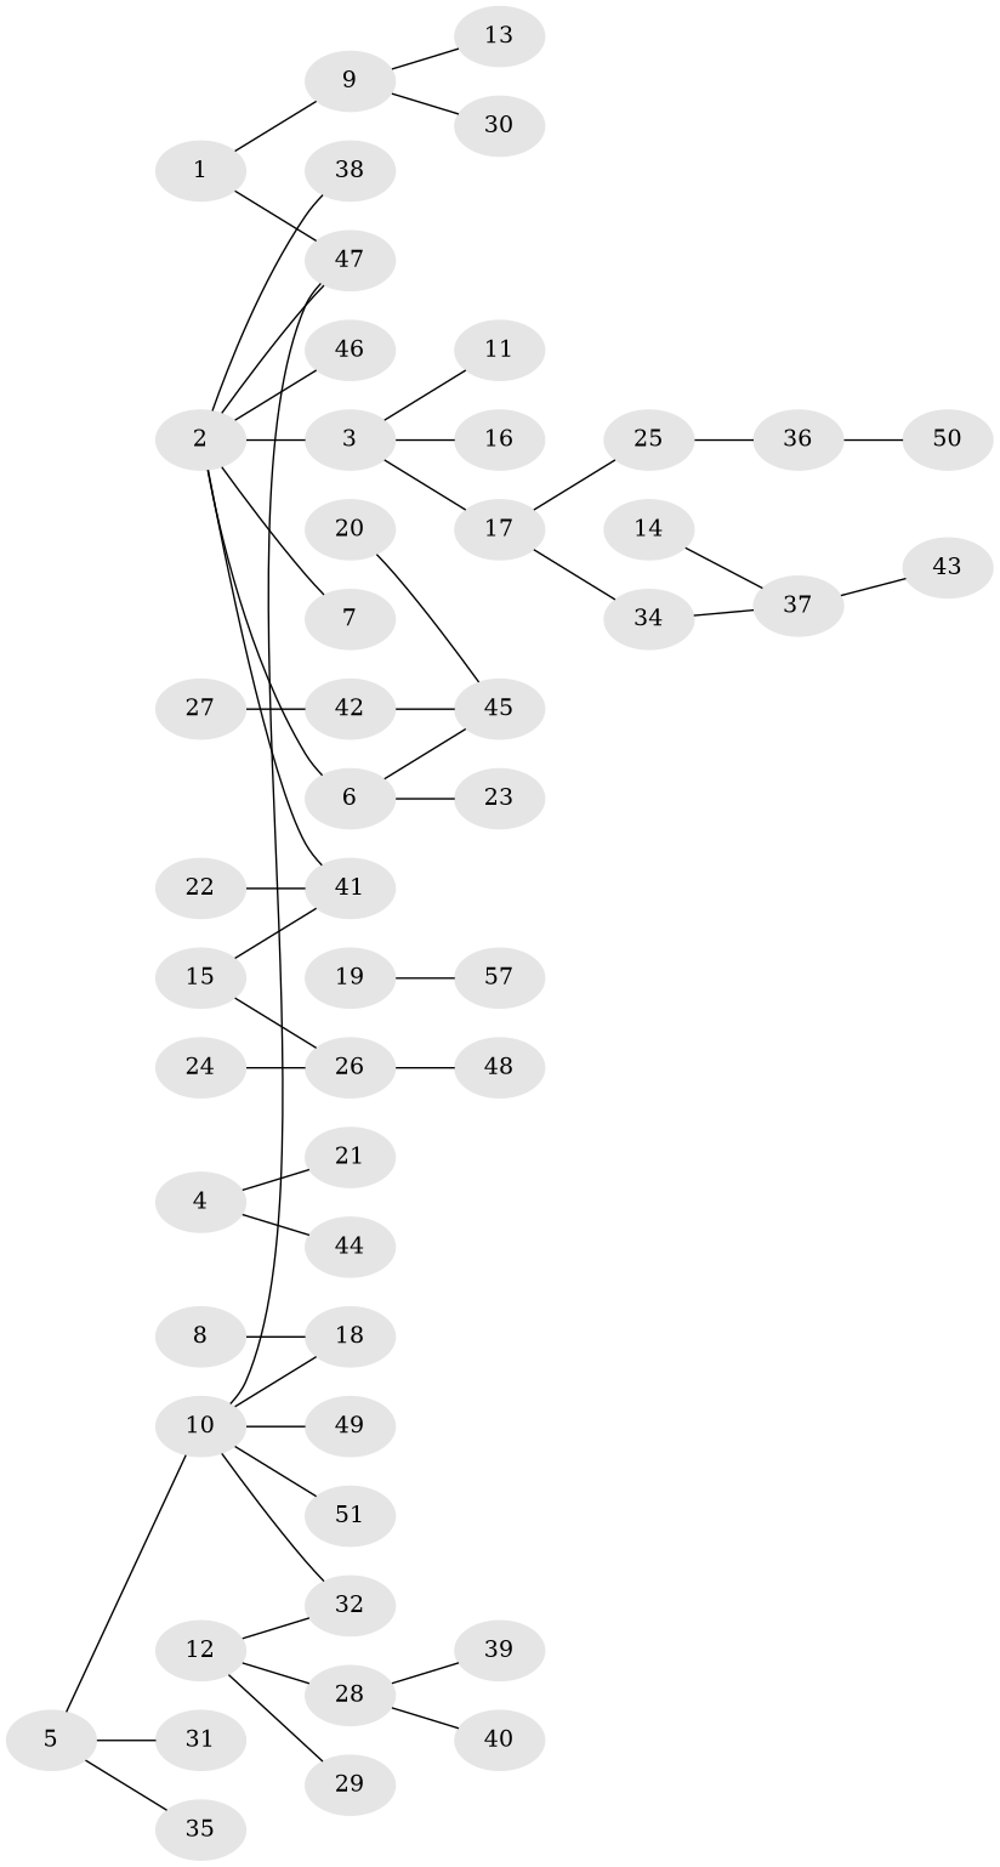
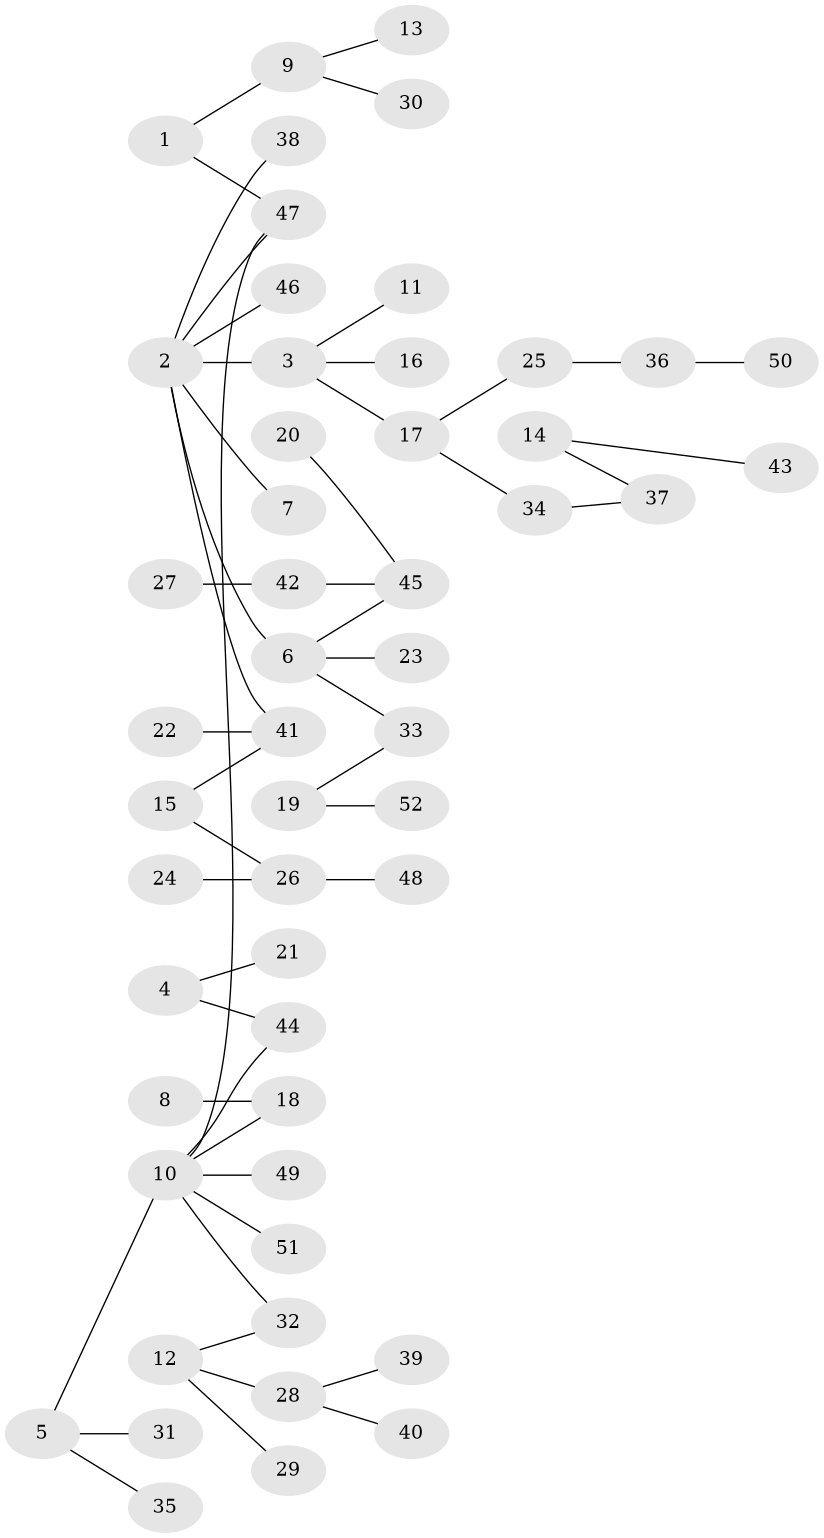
  graph {
    rankdir=LR
    node [color=gray90 style=filled]
    edge [weight=1.0]
    1
    9
    47
    13
    30
    2
    3
    6
    7
    38
    41
    46
    11
    16
    17
    45
    23
+   33
    25
    34
    4
    21
    44
    5
    10
    31
    35
    18
    32
    49
    51
    8
    12
    28
    29
    39
    40
    14
    37
    43
    15
    26
    48
    36
    19
-   52 [label=57]
+   52
    20
    22
    24
    50
    27
    42
    1 -- 9
    1 -- 47
    9 -- 13
    9 -- 30
    2 -- 47
    2 -- 3
    2 -- 6
    2 -- 7
    2 -- 38
    2 -- 41
    2 -- 46
    3 -- 11
    3 -- 16
    3 -- 17
    6 -- 45
    6 -- 23
+   6 -- 33
    17 -- 25
    17 -- 34
    25 -- 36
    34 -- 37
    4 -- 21
    4 -- 44
    5 -- 10
    5 -- 31
    5 -- 35
    10 -- 47
+   10 -- 44
    10 -- 18
    10 -- 32
    10 -- 49
    10 -- 51
    8 -- 18
    12 -- 32
    12 -- 28
    12 -- 29
    28 -- 39
    28 -- 40
    14 -- 37
-   37 -- 43
+   14 -- 43
    15 -- 41
    15 -- 26
    26 -- 48
    36 -- 50
+   19 -- 33
    19 -- 52
    20 -- 45
    22 -- 41
    24 -- 26
    27 -- 42
    42 -- 45
  }
